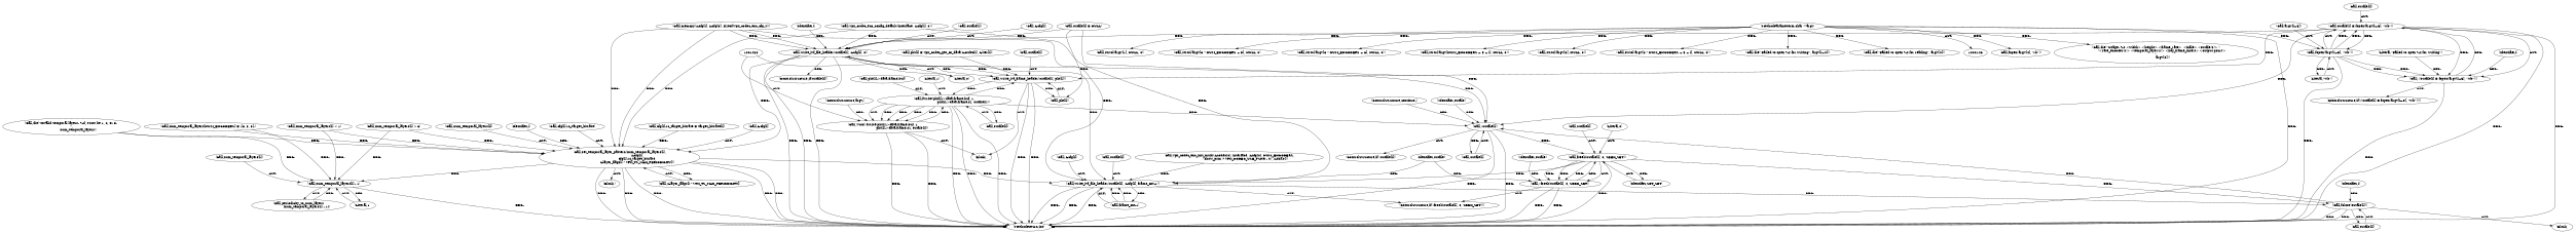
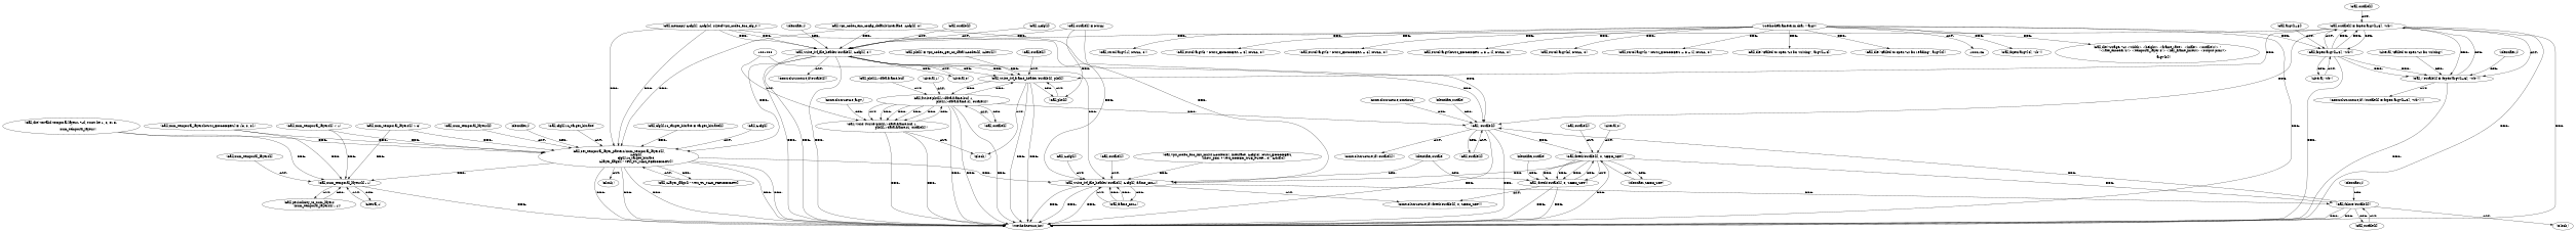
  digraph {
    n1 [label="(Call,outfile[i] = fopen(argv[i+5], \"wb\"))"]
    n2 [label="(Call,fopen(argv[i+5], \"wb\"))"]
    n3 [label="(Call,!(outfile[i] = fopen(argv[i+5], \"wb\")))"]
    n4 [label="(Call,write_ivf_file_header(outfile[i], &cfg[i], 0))"]
    n5 [label="(Call,!outfile[i])"]
    n6 [label="(Call,write_ivf_frame_header(outfile[i], pkt[i]))"]
    n7 [label="(MethodReturn,int)"]
    n8 [label="(Literal,\"wb\")"]
    n9 [label="(ControlStructure,if(!(outfile[i] = fopen(argv[i+5], \"wb\"))))"]
    n10 [label="(Call,set_temporal_layer_pattern(num_temporal_layers[i],\n                                   &cfg[i],\n                                   cfg[i].rc_target_bitrate,\n                                   &layer_flags[i * VPX_TS_MAX_PERIODICITY]))"]
    n11 [label="(Call,write_ivf_file_header(outfile[i], &cfg[i], frame_cnt-1))"]
    n12 [label="(ControlStructure,if(outfile[i]))"]
    n13 [label="(Literal,0)"]
    n14 [label="(Call,fseek(outfile[i], 0, SEEK_SET))"]
    n15 [label="(Call,outfile[i])"]
    n16 [label="(ControlStructure,if(!outfile[i]))"]
    n17 [label="(Call,fwrite(pkt[i]->data.frame.buf, 1,\n                                      pkt[i]->data.frame.sz, outfile[i]))"]
    n18 [label="(Block,)"]
    n19 [label="(Call,pkt[i])"]
    n20 [label="(MethodParameterIn,char **argv)"]
    n21 [label="(Call,fopen(argv[4], \"rb\"))"]
    n22 [label="(Call,die(\"Usage: %s <width> <height> <frame_rate>  <infile> <outfile(s)> \"\n            \"<rate_encoder(s)> <temporal_layer(s)> <key_frame_insert> <output psnr?> \n\",\n             argv[0]))"]
    n23 [label="(Call,strtol(argv[1], NULL, 0))"]
    n24 [label="(Call,strtol(argv[3 * NUM_ENCODERS + 5], NULL, 0))"]
    n25 [label="(Call,strtol(argv[3 * NUM_ENCODERS + 6], NULL, 0))"]
    n26 [label="(Call,strtol(argv[NUM_ENCODERS + 5 + i], NULL, 0))"]
    n27 [label="(Call,strtol(argv[3], NULL, 0))"]
    n28 [label="(Call,strtol(argv[2 * NUM_ENCODERS + 5 + i], NULL, 0))"]
    n29 [label="(Call,die(\"Failed to open %s for writing\", argv[i+4]))"]
    n30 [label="(Call,die(\"Failed to open %s for reading\", argv[4]))"]
    1000146
    n32 [label="(Call,num_temporal_layers[i] - 1)"]
    n33 [label="(Block,)"]
    n34 [label="(Call,&layer_flags[i * VPX_TS_MAX_PERIODICITY])"]
    n35 [label="(Call,fclose(outfile[i]))"]
    n36 [label="(Call,frame_cnt-1)"]
    n37 [label="(ControlStructure,if(!fseek(outfile[i], 0, SEEK_SET)))"]
    n38 [label="(Literal,1)"]
    n39 [label="(Call,periodicity_to_num_layers\n                [num_temporal_layers[i] - 1])"]
    n40 [label="(Call,outfile[i])"]
    n41 [label="(Block,)"]
    n42 [label="(Call,!fseek(outfile[i], 0, SEEK_SET))"]
-   n43 [label="(Identifier,SET_SET)"]
+   n43 [label="(Identifier,SEEK_SET)"]
    n44 [label="(Call,(void) fwrite(pkt[i]->data.frame.buf, 1,\n                                      pkt[i]->data.frame.sz, outfile[i]))"]
    n45 [label="(Call,outfile[i])"]
    n46 [label="(ControlStructure,continue;)"]
    n47 [label="(Literal,0)"]
    n48 [label="(Call,vpx_codec_enc_init_multi(&codec[0], interface, &cfg[0], NUM_ENCODERS,\n                                 (show_psnr ? VPX_CODEC_USE_PSNR : 0), &dsf[0]))"]
    n49 [label="(Call,outfile[i])"]
    n50 [label="(Identifier,i)"]
    n51 [label="(Call,&cfg[i])"]
    n52 [label="(Call,argv[i+5])"]
    n53 [label="(Identifier,outfile)"]
    n54 [label="(Call,num_temporal_layers[i])"]
    n55 [label="(Identifier,i)"]
    n56 [label="(Call,pkt[i]->data.frame.buf)"]
    n57 [label="(Identifier,i)"]
    n58 [label="(Call,die(\"Invalid temporal layers: %d, Must be 1, 2, or 3. \n\",\n              num_temporal_layers))"]
    n59 [label="(Call,memcpy(&cfg[i], &cfg[0], sizeof(vpx_codec_enc_cfg_t)))"]
    n60 [label="(Call,num_temporal_layers[i] < 1)"]
    n61 [label="(Identifier,i)"]
    n62 [label="(Call,num_temporal_layers[NUM_ENCODERS] = {3, 3, 3})"]
    n63 [label="(Call,&cfg[i])"]
    n64 [label="(Literal,1)"]
    n65 [label="(Call,outfile[i])"]
    n66 [label="(Call,cfg[i].rc_target_bitrate)"]
    n67 [label="(Call,pkt[i] = vpx_codec_get_cx_data(&codec[i], &iter[i]))"]
    n68 [label="(Identifier,outfile)"]
    n69 [label="(Identifier,outfile)"]
    n70 [label="(Call,num_temporal_layers[i])"]
    n71 [label="(Call,vpx_codec_enc_config_default(interface, &cfg[i], 0))"]
    n72 [label="(Call,outfile[i])"]
    n73 [label="(Call,&cfg[i])"]
    n74 [label="(Literal,\"Failed to open %s for writing\")"]
    n75 [label="(Call,cfg[i].rc_target_bitrate = target_bitrate[i])"]
    n76 [label="(Call,outfile[i])"]
    n77 [label="(Call,outfile[i] = NULL)"]
    n78 [label="(Call,num_temporal_layers[i] > 3)"]
    n79 [label="(Call,outfile[i])"]
    n80 [label="(ControlStructure,argv;)"]
    1001488
    n1 -> n2 [label="CFG: "]
    n1 -> n3 [label="AST: "]
    n1 -> n3 [label="DDG: "]
    n1 -> n4 [label="DDG: "]
    n1 -> n5 [label="DDG: "]
    n1 -> n6 [label="DDG: "]
    n1 -> n7 [label="DDG: "]
    n1 -> n7 [label="DDG: "]
    n2 -> n1 [label="AST: "]
    n2 -> n1 [label="DDG: "]
    n2 -> n1 [label="DDG: "]
    n2 -> n3 [label="DDG: "]
    n2 -> n3 [label="DDG: "]
    n2 -> n7 [label="DDG: "]
    n2 -> n8 [label="CFG: "]
    n3 -> n1 [label="CFG: "]
    n3 -> n7 [label="DDG: "]
    n3 -> n9 [label="AST: "]
    n4 -> n5 [label="DDG: "]
    n4 -> n6 [label="DDG: "]
    n4 -> n7 [label="DDG: "]
    n4 -> n7 [label="DDG: "]
    n4 -> n7 [label="DDG: "]
    n4 -> n10 [label="DDG: "]
    n4 -> n11 [label="DDG: "]
-   n4 -> n12 [label="CFG: "]
+   n4 -> n12 [label="AST: "]
    n4 -> n13 [label="CFG: "]
    n5 -> n7 [label="DDG: "]
    n5 -> n7 [label="DDG: "]
    n5 -> n14 [label="DDG: "]
    n5 -> n15 [label="CFG: "]
    n5 -> n16 [label="AST: "]
    n6 -> n7 [label="DDG: "]
    n6 -> n7 [label="DDG: "]
    n6 -> n17 [label="DDG: "]
    n6 -> n18 [label="AST: "]
    n6 -> n19 [label="CFG: "]
    n8 -> n2 [label="AST: "]
    n10 -> n7 [label="DDG: "]
    n10 -> n7 [label="DDG: "]
    n10 -> n7 [label="DDG: "]
    n10 -> n7 [label="DDG: "]
    n10 -> n7 [label="DDG: "]
    n10 -> n11 [label="DDG: "]
    n10 -> n32 [label="DDG: "]
    n10 -> n33 [label="AST: "]
    n10 -> n34 [label="CFG: "]
    n11 -> n7 [label="DDG: "]
    n11 -> n7 [label="DDG: "]
    n11 -> n7 [label="DDG: "]
    n11 -> n35 [label="DDG: "]
    n11 -> n36 [label="CFG: "]
    n11 -> n37 [label="AST: "]
    n13 -> n4 [label="AST: "]
    n14 -> n7 [label="DDG: "]
    n14 -> n11 [label="DDG: "]
    n14 -> n35 [label="DDG: "]
    n14 -> n42 [label="AST: "]
    n14 -> n42 [label="DDG: "]
    n14 -> n42 [label="DDG: "]
    n14 -> n42 [label="DDG: "]
    n14 -> n43 [label="CFG: "]
    n15 -> n5 [label="AST: "]
    n17 -> n5 [label="DDG: "]
    n17 -> n6 [label="DDG: "]
    n17 -> n7 [label="DDG: "]
    n17 -> n7 [label="DDG: "]
    n17 -> n7 [label="DDG: "]
    n17 -> n44 [label="AST: "]
    n17 -> n44 [label="DDG: "]
    n17 -> n44 [label="DDG: "]
    n17 -> n44 [label="DDG: "]
    n17 -> n44 [label="DDG: "]
    n17 -> n45 [label="CFG: "]
    n19 -> n6 [label="AST: "]
    n20 -> n2 [label="DDG: "]
    n20 -> n7 [label="DDG: "]
    n20 -> n21 [label="DDG: "]
    n20 -> n22 [label="DDG: "]
    n20 -> n23 [label="DDG: "]
    n20 -> n24 [label="DDG: "]
    n20 -> n25 [label="DDG: "]
    n20 -> n26 [label="DDG: "]
    n20 -> n27 [label="DDG: "]
    n20 -> n28 [label="DDG: "]
    n20 -> n29 [label="DDG: "]
    n20 -> n30 [label="DDG: "]
    n20 -> 1000146 [label="AST: "]
    n32 -> n7 [label="DDG: "]
    n32 -> n38 [label="CFG: "]
    n32 -> n39 [label="AST: "]
    n34 -> n10 [label="AST: "]
    n35 -> n5 [label="DDG: "]
    n35 -> n7 [label="DDG: "]
    n35 -> n7 [label="DDG: "]
    n35 -> n40 [label="CFG: "]
    n35 -> n41 [label="AST: "]
    n36 -> n11 [label="AST: "]
    n36 -> n11 [label="DDG: "]
    n36 -> n11 [label="DDG: "]
    n38 -> n32 [label="AST: "]
    n39 -> n32 [label="CFG: "]
    n40 -> n35 [label="AST: "]
    n42 -> n7 [label="DDG: "]
    n42 -> n7 [label="DDG: "]
    n42 -> n14 [label="CFG: "]
    n42 -> n37 [label="AST: "]
    n43 -> n14 [label="AST: "]
    n44 -> n7 [label="DDG: "]
    n44 -> n7 [label="DDG: "]
    n44 -> n17 [label="CFG: "]
    n44 -> n18 [label="AST: "]
    n45 -> n17 [label="AST: "]
    n46 -> n5 [label="CFG: "]
    n47 -> n14 [label="AST: "]
    n48 -> n11 [label="DDG: "]
    n49 -> n6 [label="AST: "]
    n50 -> n4 [label="CFG: "]
    n51 -> n10 [label="AST: "]
    n52 -> n2 [label="AST: "]
    n53 -> n5 [label="CFG: "]
    n54 -> n10 [label="AST: "]
    n55 -> n10 [label="CFG: "]
    n56 -> n17 [label="AST: "]
    n57 -> n35 [label="CFG: "]
    n58 -> n10 [label="DDG: "]
    n58 -> n32 [label="DDG: "]
    n59 -> n4 [label="DDG: "]
    n59 -> n4 [label="DDG: "]
    n59 -> n10 [label="DDG: "]
    n59 -> n10 [label="DDG: "]
    n59 -> n11 [label="DDG: "]
    n60 -> n10 [label="DDG: "]
    n60 -> n32 [label="DDG: "]
    n61 -> n3 [label="CFG: "]
    n62 -> n10 [label="DDG: "]
    n62 -> n32 [label="DDG: "]
    n63 -> n11 [label="AST: "]
    n64 -> n17 [label="AST: "]
    n65 -> n4 [label="AST: "]
    n66 -> n10 [label="AST: "]
    n67 -> n6 [label="DDG: "]
    n68 -> n42 [label="CFG: "]
    n69 -> n11 [label="CFG: "]
    n69 -> n42 [label="CFG: "]
    n70 -> n32 [label="AST: "]
    n71 -> n4 [label="DDG: "]
    n71 -> n10 [label="DDG: "]
    n71 -> n11 [label="DDG: "]
    n72 -> n11 [label="AST: "]
    n73 -> n4 [label="AST: "]
    n74 -> n3 [label="CFG: "]
    n75 -> n10 [label="DDG: "]
    n76 -> n1 [label="AST: "]
    n77 -> n4 [label="DDG: "]
    n77 -> n5 [label="DDG: "]
    n77 -> n19 [label="DDG: "]
    n78 -> n10 [label="DDG: "]
    n78 -> n32 [label="DDG: "]
    n79 -> n14 [label="AST: "]
    n80 -> n44 [label="CFG: "]
    1001488 -> n6 [label="CFG: "]
    1001488 -> n44 [label="AST: "]
  }
